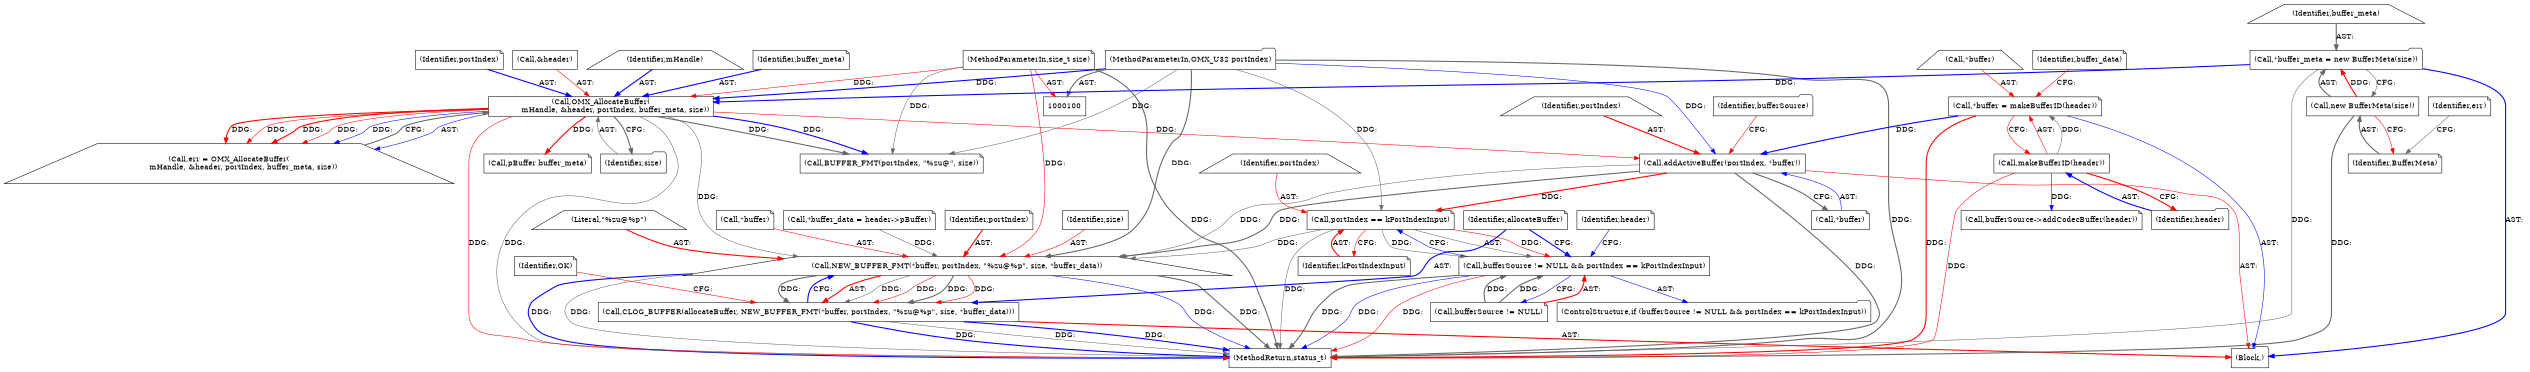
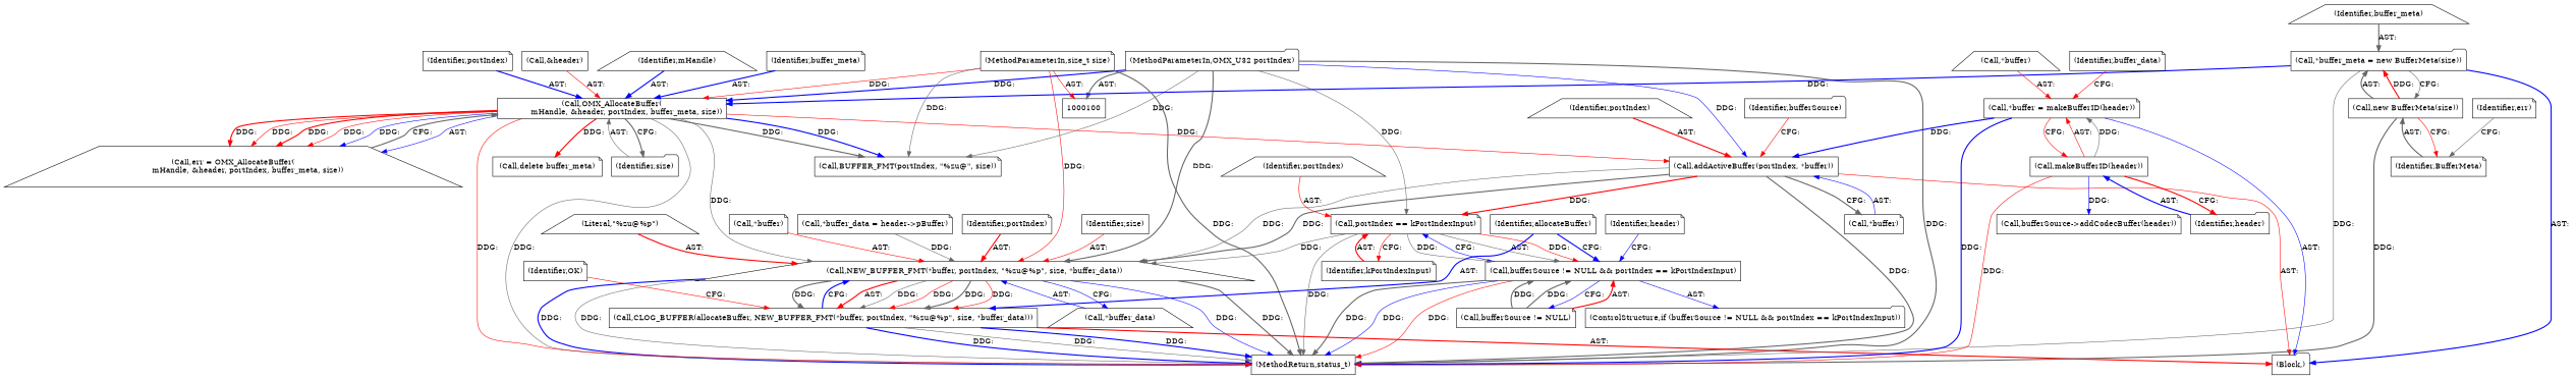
  digraph {
    node [shape=note]
    edge [color=gray40 style=solid]
    n1 [label="(Call,addActiveBuffer(portIndex, *buffer))" shape=box]
    n2 [label="(Call,portIndex == kPortIndexInput)"]
    n3 [label="(Call,NEW_BUFFER_FMT(*buffer, portIndex, \"%zu@%p\", size, *buffer_data))" shape=trapezium]
    n4 [label="(Call,*buffer)"]
    n5 [label="(MethodReturn,status_t)" shape=box]
    n6 [label="(Block,)" shape=folder]
    n7 [label="(Call,bufferSource != NULL && portIndex == kPortIndexInput)" shape=box]
    n8 [label="(Identifier,kPortIndexInput)"]
    n9 [label="(Call,CLOG_BUFFER(allocateBuffer, NEW_BUFFER_FMT(*buffer, portIndex, \"%zu@%p\", size, *buffer_data)))" shape=box]
+   n10 [label="(Call,*buffer_data)" shape=trapezium]
    n11 [label="(Call,OMX_AllocateBuffer(\n            mHandle, &header, portIndex, buffer_meta, size))" shape=box]
    n12 [label="(Call,err = OMX_AllocateBuffer(\n            mHandle, &header, portIndex, buffer_meta, size))" shape=trapezium]
-   n13 [label="(Call,pBuffer buffer_meta)"]
+   n13 [label="(Call,delete buffer_meta)"]
    n14 [label="(Call,BUFFER_FMT(portIndex, \"%zu@\", size))"]
    n15 [label="(Identifier,size)" shape=folder]
    n16 [label="(MethodParameterIn,OMX_U32 portIndex)" shape=folder]
    1000100 [shape=box]
    n18 [label="(Call,*buffer_meta = new BufferMeta(size))" shape=folder]
    n19 [label="(Call,new BufferMeta(size))" shape=box]
    n20 [label="(Identifier,BufferMeta)"]
    n21 [label="(MethodParameterIn,size_t size)"]
    n22 [label="(Call,*buffer = makeBufferID(header))"]
    n23 [label="(Call,makeBufferID(header))" shape=box]
    n24 [label="(Call,bufferSource->addCodecBuffer(header))"]
    n25 [label="(Identifier,header)" shape=folder]
    n26 [label="(Call,bufferSource != NULL)"]
    n27 [label="(ControlStructure,if (bufferSource != NULL && portIndex == kPortIndexInput))" shape=folder]
    n28 [label="(Identifier,portIndex)" shape=trapezium]
    n29 [label="(Identifier,size)" shape=box]
    n30 [label="(Identifier,mHandle)" shape=trapezium]
    n31 [label="(Identifier,portIndex)" shape=trapezium]
    n32 [label="(Identifier,OK)"]
    n33 [label="(Identifier,header)"]
    n34 [label="(Call,*buffer)" shape=trapezium]
    n35 [label="(Identifier,err)"]
    n36 [label="(Identifier,buffer_meta)"]
    n37 [label="(Identifier,buffer_data)"]
    n38 [label="(Identifier,buffer_meta)" shape=trapezium]
    n39 [label="(Literal,\"%zu@%p\")" shape=trapezium]
    n40 [label="(Call,*buffer)"]
    n41 [label="(Identifier,bufferSource)" shape=folder]
    n42 [label="(Identifier,allocateBuffer)"]
    n43 [label="(Identifier,portIndex)"]
    n44 [label="(Call,*buffer_data = header->pBuffer)"]
    n45 [label="(Call,&header)" shape=box]
    n46 [label="(Identifier,portIndex)"]
    n1 -> n2 [color=red label="DDG: " style=bold]
    n1 -> n3 [label="DDG: "]
    n1 -> n3 [label="DDG: " style=bold]
    n1 -> n4 [label="CFG: " style=bold]
    n1 -> n5 [label="DDG: " style=bold]
    n1 -> n6 [color=red label="AST: "]
    n2 -> n3 [label="DDG: "]
    n2 -> n5 [label="DDG: "]
    n2 -> n7 [label="AST: "]
    n2 -> n7 [color=red label="DDG: "]
    n2 -> n7 [label="DDG: "]
    n2 -> n8 [color=red label="CFG: "]
    n3 -> n5 [label="DDG: " style=bold]
    n3 -> n5 [color=blue label="DDG: " style=bold]
    n3 -> n5 [label="DDG: "]
    n3 -> n5 [color=blue label="DDG: "]
    n3 -> n9 [color=red label="AST: " style=bold]
    n3 -> n9 [label="DDG: "]
    n3 -> n9 [color=red label="DDG: "]
    n3 -> n9 [label="DDG: " style=bold]
    n3 -> n9 [color=red label="DDG: "]
    n3 -> n9 [label="DDG: " style=bold]
+   n3 -> n10 [color=blue label="CFG: "]
    n4 -> n1 [color=blue label="AST: "]
    n7 -> n2 [color=blue label="CFG: "]
    n7 -> n5 [color=red label="DDG: "]
    n7 -> n5 [label="DDG: " style=bold]
    n7 -> n5 [color=blue label="DDG: "]
    n7 -> n26 [color=blue label="CFG: "]
    n7 -> n27 [color=blue label="AST: "]
    n8 -> n2 [color=red label="AST: " style=bold]
    n9 -> n3 [color=blue label="CFG: " style=bold]
    n9 -> n5 [label="DDG: "]
    n9 -> n5 [color=blue label="DDG: " style=bold]
    n9 -> n5 [color=blue label="DDG: " style=bold]
    n9 -> n6 [color=red label="AST: " style=bold]
+   n10 -> n3 [color=blue label="AST: "]
    n11 -> n1 [color=red label="DDG: "]
    n11 -> n3 [label="DDG: "]
    n11 -> n5 [label="DDG: "]
    n11 -> n5 [color=red label="DDG: "]
    n11 -> n12 [color=blue label="AST: "]
    n11 -> n12 [color=red label="DDG: " style=bold]
    n11 -> n12 [color=red label="DDG: "]
    n11 -> n12 [color=red label="DDG: " style=bold]
    n11 -> n12 [color=red label="DDG: "]
    n11 -> n12 [color=blue label="DDG: "]
    n11 -> n13 [color=red label="DDG: " style=bold]
    n11 -> n14 [label="DDG: " style=bold]
    n11 -> n14 [color=blue label="DDG: " style=bold]
    n11 -> n15 [label="CFG: " style=bold]
    n12 -> n11 [label="CFG: " style=bold]
    n15 -> n11 [label="AST: "]
    n16 -> n1 [color=blue label="DDG: "]
    n16 -> n2 [label="DDG: "]
    n16 -> n3 [label="DDG: " style=bold]
    n16 -> n5 [label="DDG: " style=bold]
    n16 -> n11 [color=blue label="DDG: " style=bold]
    n16 -> n14 [label="DDG: "]
    n16 -> 1000100 [label="AST: " style=bold]
    n18 -> n5 [label="DDG: "]
    n18 -> n6 [color=blue label="AST: " style=bold]
    n18 -> n11 [color=blue label="DDG: " style=bold]
    n18 -> n19 [label="CFG: "]
    n19 -> n5 [label="DDG: " style=bold]
    n19 -> n18 [label="AST: " style=bold]
    n19 -> n18 [color=red label="DDG: " style=bold]
    n19 -> n20 [color=red label="CFG: "]
    n20 -> n19 [label="AST: " style=bold]
    n21 -> n3 [color=red label="DDG: "]
    n21 -> n5 [label="DDG: " style=bold]
    n21 -> n11 [color=red label="DDG: "]
    n21 -> n14 [label="DDG: "]
    n21 -> 1000100 [color=red label="AST: "]
    n22 -> n1 [color=blue label="DDG: " style=bold]
-   n22 -> n5 [color=red label="DDG: " style=bold]
+   n22 -> n5 [color=blue label="DDG: " style=bold]
    n22 -> n6 [color=blue label="AST: "]
    n22 -> n23 [color=red label="CFG: "]
    n23 -> n5 [color=red label="DDG: "]
    n23 -> n22 [color=red label="AST: "]
    n23 -> n22 [label="DDG: "]
    n23 -> n24 [color=blue label="DDG: "]
    n23 -> n25 [color=red label="CFG: " style=bold]
    n25 -> n23 [color=blue label="AST: " style=bold]
    n26 -> n7 [color=red label="AST: " style=bold]
    n26 -> n7 [label="DDG: " style=bold]
    n26 -> n7 [label="DDG: " style=bold]
    n28 -> n2 [color=red label="AST: "]
    n29 -> n3 [color=red label="AST: "]
    n30 -> n11 [color=blue label="AST: " style=bold]
    n31 -> n1 [color=red label="AST: " style=bold]
    n32 -> n9 [color=red label="CFG: "]
    n33 -> n7 [color=blue label="CFG: "]
    n34 -> n22 [color=red label="AST: "]
    n35 -> n20 [label="CFG: "]
    n36 -> n11 [color=blue label="AST: " style=bold]
    n37 -> n22 [color=red label="CFG: "]
    n38 -> n18 [label="AST: " style=bold]
    n39 -> n3 [color=red label="AST: " style=bold]
    n40 -> n3 [color=red label="AST: "]
    n41 -> n1 [color=red label="CFG: "]
    n42 -> n7 [color=blue label="CFG: " style=bold]
    n42 -> n9 [color=blue label="AST: " style=bold]
    n43 -> n11 [color=blue label="AST: " style=bold]
    n44 -> n3 [label="DDG: "]
    n45 -> n11 [color=red label="AST: "]
    n46 -> n3 [color=red label="AST: " style=bold]
  }
